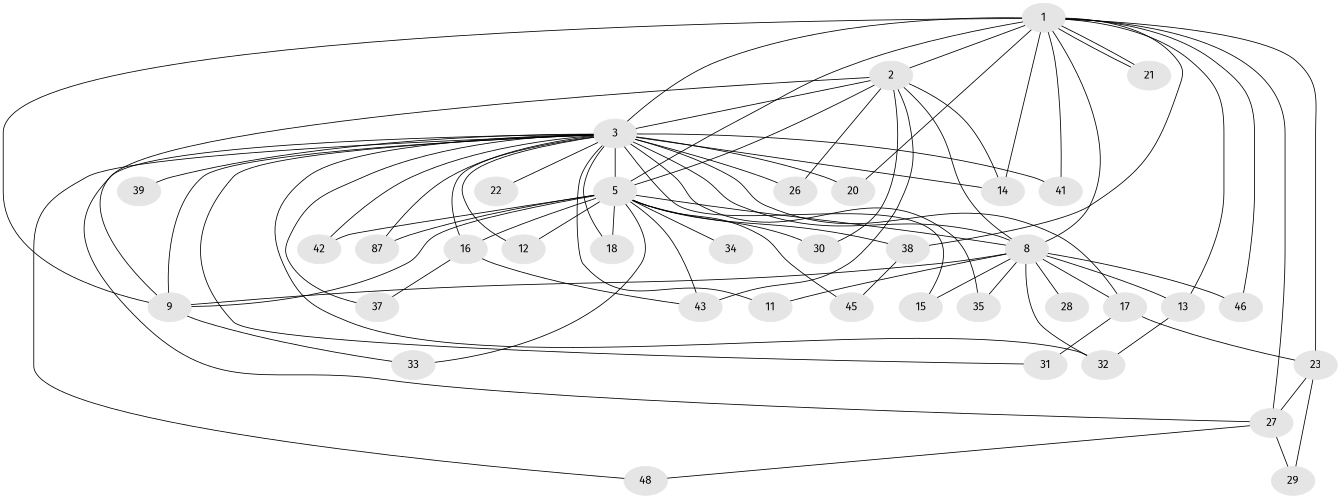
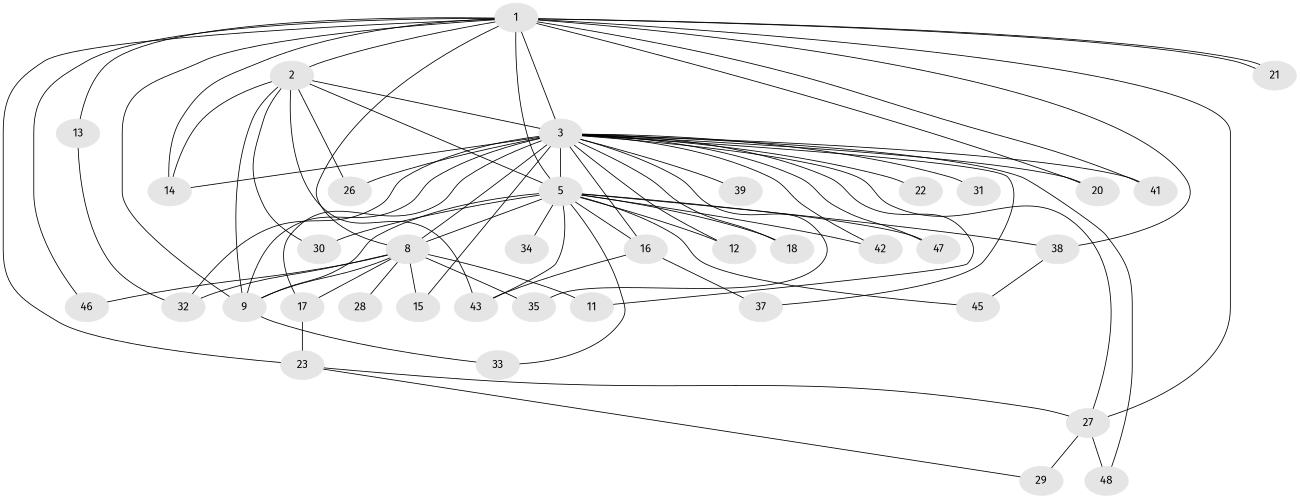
  graph {
    fontname="Fira Sans"
    node [color=gray90 fontname="Fira Sans" style=filled]
    edge [fontname="Fira Sans"]
    1 [super="+4"]
    2 [super="+19"]
    3 [super="+7"]
    5 [super="+6"]
    8 [super="+10"]
    9 [super="+36"]
    13
    14 [super="+25"]
    20
    21
    23 [super="+24"]
    27 [super="+44"]
    38
    41
    46
    26
    30
    43 [super="+50"]
    11
    12
    15
    16
    17
    18
    22
    31 [super="+49"]
    32 [super="+40"]
    35
    37
    39
    42
-   47 [label=87]
+   47
    48
    33
    34
    45
    28
    29
    1 -- 2 [weight=2]
    1 -- 3 [weight=4]
    1 -- 5 [weight=4]
    1 -- 8 [weight=4]
    1 -- 9 [weight=2]
    1 -- 13
    1 -- 14
    1 -- 20
    1 -- 21
    1 -- 21
    1 -- 23 [weight=2]
    1 -- 27
    1 -- 38
    1 -- 41
    1 -- 46
    2 -- 3 [weight=2]
    2 -- 5 [weight=2]
-   2 -- 8 [weight=3]
    2 -- 9 [weight=2]
    2 -- 14
    2 -- 26
    2 -- 30
    2 -- 43
    3 -- 5 [weight=4]
    3 -- 8 [weight=4]
    3 -- 9 [weight=2]
    3 -- 14
    3 -- 20
    3 -- 27
    3 -- 41
    3 -- 26
    3 -- 11
    3 -- 12
    3 -- 15
    3 -- 16
    3 -- 17
    3 -- 18
    3 -- 22
    3 -- 31
    3 -- 32
    3 -- 35
    3 -- 37
    3 -- 39 [weight=2]
    3 -- 42
    3 -- 47
    3 -- 48
    5 -- 8 [weight=4]
    5 -- 9 [weight=2]
    5 -- 38
    5 -- 30
    5 -- 43
    5 -- 12
    5 -- 16
    5 -- 18
    5 -- 42
    5 -- 47
    5 -- 33
    5 -- 34
    5 -- 45
    8 -- 9 [weight=2]
-   8 -- 13
    8 -- 46
    8 -- 11
    8 -- 15
    8 -- 17
    8 -- 32
    8 -- 35
    8 -- 28
    9 -- 33
    13 -- 32
    23 -- 27
    23 -- 29
    27 -- 48
    27 -- 29
    38 -- 45
    16 -- 43
    16 -- 37
    17 -- 23
-   17 -- 31 [weight=2]
  }
